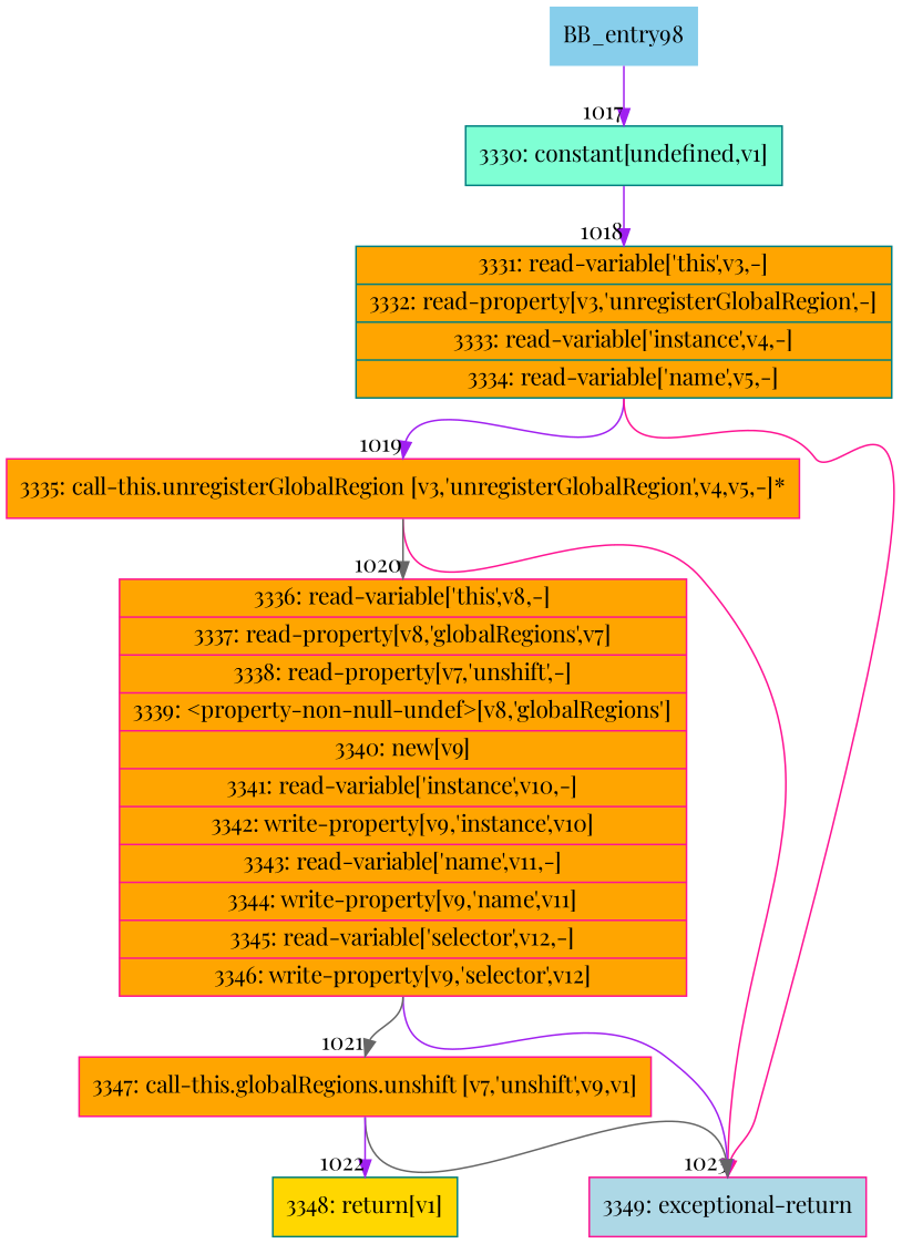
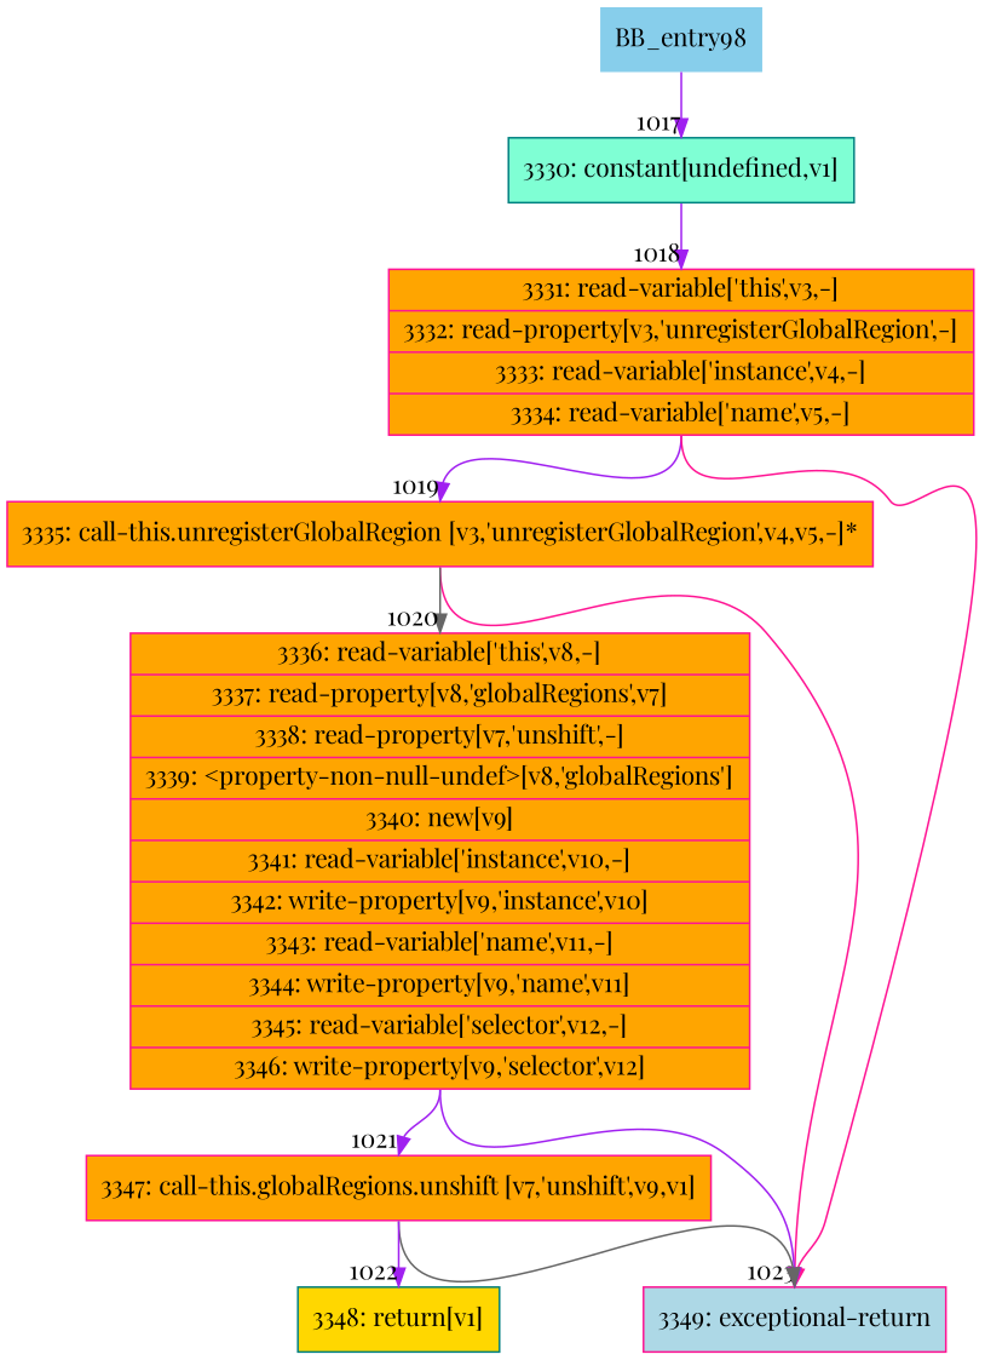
  digraph {
    fontname="Playfair Display"
    rankdir=TD
    node [color=deeppink fillcolor=orange fontname="Playfair Display" shape=record style=filled]
    edge [color=purple fontname="Playfair Display" headport=n tailport=s]
    n1 [color=teal fillcolor=skyblue label=BB_entry98 shape=none]
    n2 [color=teal fillcolor=aquamarine label="{3330: constant[undefined,v1]}"]
-   n3 [color=teal label="{3331: read-variable['this',v3,-]|3332: read-property[v3,'unregisterGlobalRegion',-]|3333: read-variable['instance',v4,-]|3334: read-variable['name',v5,-]}"]
+   n3 [label="{3331: read-variable['this',v3,-]|3332: read-property[v3,'unregisterGlobalRegion',-]|3333: read-variable['instance',v4,-]|3334: read-variable['name',v5,-]}"]
    n4 [label="{3335: call-this.unregisterGlobalRegion [v3,'unregisterGlobalRegion',v4,v5,-]*}"]
    n5 [fillcolor=lightblue label="{3349: exceptional-return}"]
    n6 [label="{3336: read-variable['this',v8,-]|3337: read-property[v8,'globalRegions',v7]|3338: read-property[v7,'unshift',-]|3339: \<property-non-null-undef\>[v8,'globalRegions']|3340: new[v9]|3341: read-variable['instance',v10,-]|3342: write-property[v9,'instance',v10]|3343: read-variable['name',v11,-]|3344: write-property[v9,'name',v11]|3345: read-variable['selector',v12,-]|3346: write-property[v9,'selector',v12]}"]
    n7 [label="{3347: call-this.globalRegions.unshift [v7,'unshift',v9,v1]}"]
    n8 [color=teal fillcolor=gold label="{3348: return[v1]}"]
    n1 -> n2 [headlabel="    1017"]
    n2 -> n3 [headlabel="      1018"]
    n3 -> n4 [headlabel="      1019"]
    n3 -> n5 [color=deeppink headlabel="      1023"]
    n4 -> n5 [color=deeppink]
    n4 -> n6 [color=gray40 headlabel="      1020"]
    n6 -> n5
-   n6 -> n7 [color=gray40 headlabel="      1021"]
+   n6 -> n7 [headlabel="      1021"]
    n7 -> n5 [color=gray40]
    n7 -> n8 [headlabel="      1022"]
  }
